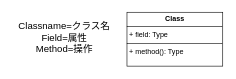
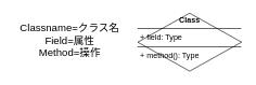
  <mxCell id="0" />
  <mxCell id="1" parent="0" />
  <mxCell id="2" value="Classname=クラス名&lt;div&gt;Field=属性&lt;/div&gt;&lt;div&gt;Method=操作&lt;/div&gt;" style="text;html=1;align=center;verticalAlign=middle;resizable=0;points=[];autosize=1;strokeColor=none;fillColor=none;fontSize=16;" vertex="1" parent="1"><mxGeometry x="20.5" y="27" width="171" height="70" as="geometry" /></mxCell>
- <mxCell id="3" value="&lt;p style=&quot;margin:0px;margin-top:4px;text-align:center;&quot;&gt;&lt;b&gt;Class&lt;/b&gt;&lt;/p&gt;&lt;hr size=&quot;1&quot; style=&quot;border-style:solid;&quot;/&gt;&lt;p style=&quot;margin:0px;margin-left:4px;&quot;&gt;+ field: Type&lt;/p&gt;&lt;hr size=&quot;1&quot; style=&quot;border-style:solid;&quot;/&gt;&lt;p style=&quot;margin:0px;margin-left:4px;&quot;&gt;+ method(): Type&lt;/p&gt;" style="verticalAlign=top;align=left;overflow=fill;html=1;whiteSpace=wrap;" vertex="1" parent="1"><mxGeometry x="211" y="20" width="160" height="90" as="geometry" /></mxCell>
+ <mxCell id="3" value="&lt;p style=&quot;margin:0px;margin-top:4px;text-align:center;&quot;&gt;&lt;b&gt;Class&lt;/b&gt;&lt;/p&gt;&lt;hr size=&quot;1&quot; style=&quot;border-style:solid;&quot;/&gt;&lt;p style=&quot;margin:0px;margin-left:4px;&quot;&gt;+ field: Type&lt;/p&gt;&lt;hr size=&quot;1&quot; style=&quot;border-style:solid;&quot;/&gt;&lt;p style=&quot;margin:0px;margin-left:4px;&quot;&gt;+ method(): Type&lt;/p&gt;" style="rhombus;verticalAlign=top;align=left;overflow=fill;html=1;whiteSpace=wrap;" vertex="1" parent="1"><mxGeometry x="211" y="20" width="160" height="90" as="geometry" /></mxCell>
